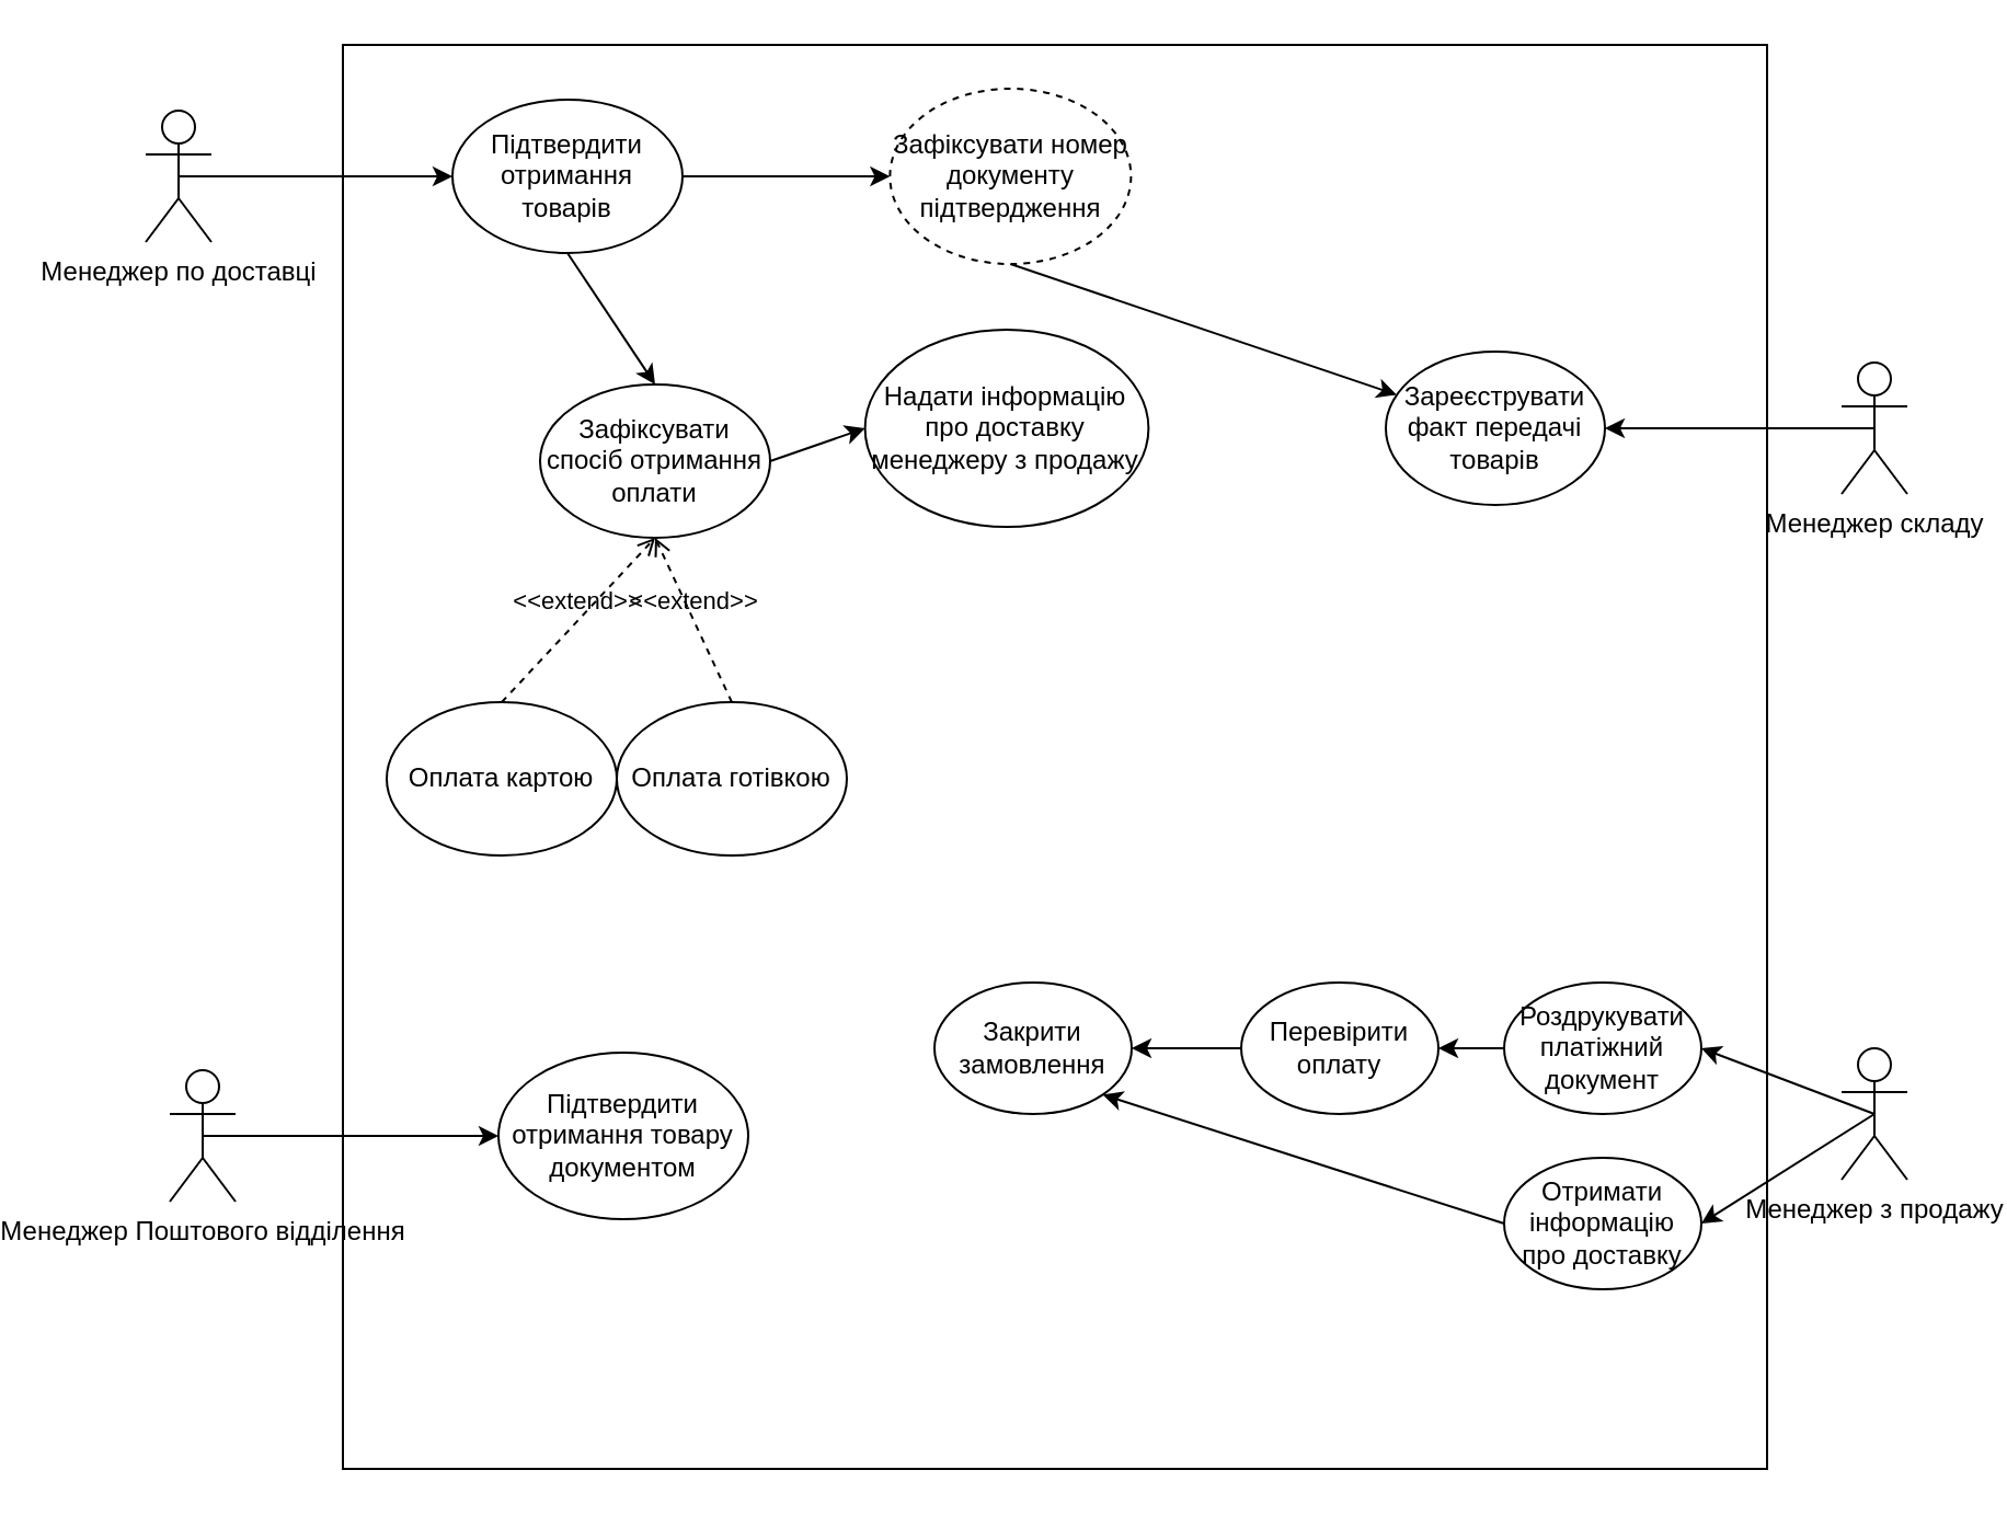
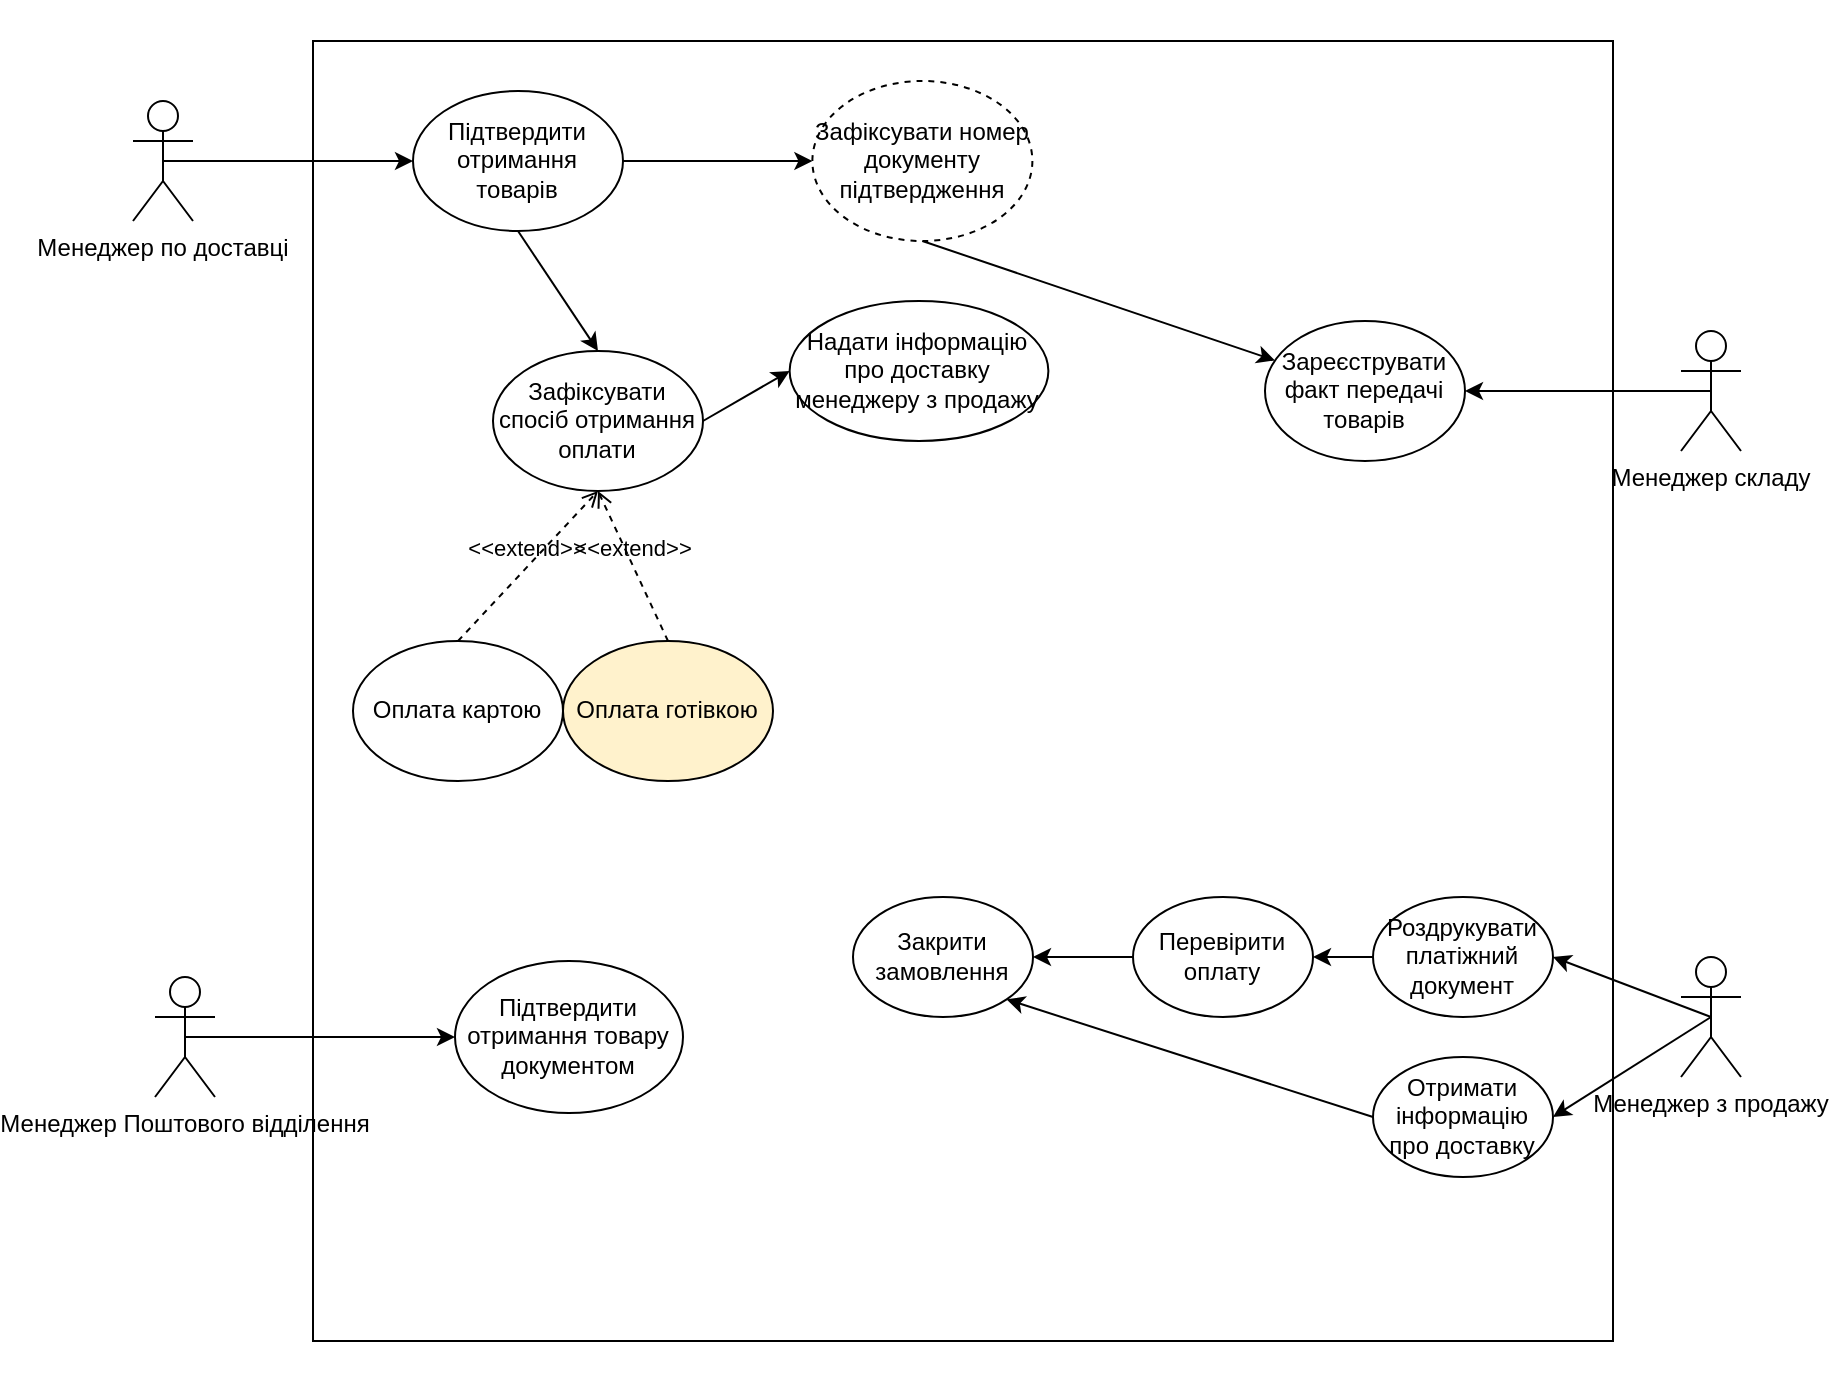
  <mxCell id="0" />
  <mxCell id="1" parent="0" />
  <mxCell id="2" value="" style="html=1;" parent="1" vertex="1"><mxGeometry x="110" y="20" width="650" height="650" as="geometry" /></mxCell>
  <mxCell id="3" style="edgeStyle=none;rounded=0;orthogonalLoop=1;jettySize=auto;html=1;exitX=0.5;exitY=0.5;exitDx=0;exitDy=0;exitPerimeter=0;entryX=0;entryY=0.5;entryDx=0;entryDy=0;" parent="1" source="4" target="10" edge="1"><mxGeometry relative="1" as="geometry"><mxPoint x="785" y="180" as="targetPoint" /></mxGeometry></mxCell>
  <mxCell id="4" value="Менеджер по доставці" style="shape=umlActor;verticalLabelPosition=bottom;verticalAlign=top;html=1;outlineConnect=0;" parent="1" vertex="1"><mxGeometry x="20" y="50" width="30" height="60" as="geometry" /></mxCell>
  <mxCell id="5" style="edgeStyle=orthogonalEdgeStyle;rounded=0;orthogonalLoop=1;jettySize=auto;html=1;exitX=0.5;exitY=0.5;exitDx=0;exitDy=0;exitPerimeter=0;entryX=1;entryY=0.5;entryDx=0;entryDy=0;" parent="1" source="6" target="9" edge="1"><mxGeometry relative="1" as="geometry"><mxPoint x="844" y="245" as="targetPoint" /></mxGeometry></mxCell>
  <mxCell id="6" value="Менеджер складу" style="shape=umlActor;verticalLabelPosition=bottom;verticalAlign=top;html=1;outlineConnect=0;" parent="1" vertex="1"><mxGeometry x="794" y="165" width="30" height="60" as="geometry" /></mxCell>
  <mxCell id="7" style="edgeStyle=none;rounded=0;orthogonalLoop=1;jettySize=auto;html=1;exitX=0.5;exitY=0.5;exitDx=0;exitDy=0;exitPerimeter=0;entryX=1;entryY=0.5;entryDx=0;entryDy=0;" parent="1" source="8" target="28" edge="1"><mxGeometry relative="1" as="geometry"><mxPoint x="834" y="608" as="sourcePoint" /></mxGeometry></mxCell>
  <mxCell id="8" value="Менеджер з продажу" style="shape=umlActor;verticalLabelPosition=bottom;verticalAlign=top;html=1;outlineConnect=0;" parent="1" vertex="1"><mxGeometry x="794" y="478" width="30" height="60" as="geometry" /></mxCell>
  <mxCell id="9" value="Зареєструвати факт передачі товарів" style="ellipse;whiteSpace=wrap;html=1;" parent="1" vertex="1"><mxGeometry x="586" y="160" width="100" height="70" as="geometry" /></mxCell>
  <mxCell id="10" value="Підтвердити отримання товарів" style="ellipse;whiteSpace=wrap;html=1;" parent="1" vertex="1"><mxGeometry x="160" y="45" width="105" height="70" as="geometry" /></mxCell>
  <mxCell id="11" style="edgeStyle=none;rounded=0;orthogonalLoop=1;jettySize=auto;html=1;exitX=1;exitY=0.5;exitDx=0;exitDy=0;entryX=0;entryY=0.5;entryDx=0;entryDy=0;" parent="1" source="13" target="25" edge="1"><mxGeometry relative="1" as="geometry"><mxPoint x="1020" y="560" as="targetPoint" /></mxGeometry></mxCell>
  <mxCell id="12" style="edgeStyle=none;rounded=0;orthogonalLoop=1;jettySize=auto;html=1;exitX=0.5;exitY=1;exitDx=0;exitDy=0;" parent="1" source="19" target="9" edge="1"><mxGeometry relative="1" as="geometry" /></mxCell>
  <mxCell id="13" value="Зафіксувати спосіб отримання оплати" style="ellipse;whiteSpace=wrap;html=1;" parent="1" vertex="1"><mxGeometry x="200" y="175" width="105" height="70" as="geometry" /></mxCell>
- <mxCell id="14" value="Оплата готівкою" style="ellipse;whiteSpace=wrap;html=1;" parent="1" vertex="1"><mxGeometry x="235" y="320" width="105" height="70" as="geometry" /></mxCell>
+ <mxCell id="14" value="Оплата готівкою" style="ellipse;whiteSpace=wrap;html=1;fillColor=#fff2cc;" parent="1" vertex="1"><mxGeometry x="235" y="320" width="105" height="70" as="geometry" /></mxCell>
  <mxCell id="15" value="Оплата картою" style="ellipse;whiteSpace=wrap;html=1;" parent="1" vertex="1"><mxGeometry x="130" y="320" width="105" height="70" as="geometry" /></mxCell>
  <mxCell id="16" style="edgeStyle=none;rounded=0;orthogonalLoop=1;jettySize=auto;html=1;entryX=0;entryY=0.5;entryDx=0;entryDy=0;exitX=0.5;exitY=0.5;exitDx=0;exitDy=0;exitPerimeter=0;" parent="1" source="17" target="18" edge="1"><mxGeometry relative="1" as="geometry" /></mxCell>
  <mxCell id="17" value="Менеджер Поштового відділення" style="shape=umlActor;verticalLabelPosition=bottom;verticalAlign=top;html=1;outlineConnect=0;" parent="1" vertex="1"><mxGeometry x="31" y="488" width="30" height="60" as="geometry" /></mxCell>
  <mxCell id="18" value="Підтвердити отримання товару&lt;br&gt;документом" style="ellipse;whiteSpace=wrap;html=1;" parent="1" vertex="1"><mxGeometry x="181" y="480" width="114" height="76" as="geometry" /></mxCell>
  <mxCell id="19" value="Зафіксувати номер документу&lt;br&gt;підтвердження" style="ellipse;whiteSpace=wrap;html=1;dashed=1;" parent="1" vertex="1"><mxGeometry x="359.69" y="40" width="110" height="80" as="geometry" /></mxCell>
  <mxCell id="20" value="Роздрукувати платіжний документ" style="ellipse;whiteSpace=wrap;html=1;" parent="1" vertex="1"><mxGeometry x="640" y="448" width="90" height="60" as="geometry" /></mxCell>
  <mxCell id="21" style="edgeStyle=none;rounded=0;orthogonalLoop=1;jettySize=auto;html=1;exitX=0;exitY=0.5;exitDx=0;exitDy=0;" parent="1" source="20" target="23" edge="1"><mxGeometry relative="1" as="geometry"><mxPoint x="640" y="478" as="sourcePoint" /></mxGeometry></mxCell>
  <mxCell id="22" style="edgeStyle=none;rounded=0;orthogonalLoop=1;jettySize=auto;html=1;exitX=0;exitY=0.5;exitDx=0;exitDy=0;entryX=1;entryY=0.5;entryDx=0;entryDy=0;" parent="1" source="23" target="24" edge="1"><mxGeometry relative="1" as="geometry"><mxPoint x="489" y="478" as="targetPoint" /></mxGeometry></mxCell>
  <mxCell id="23" value="Перевірити оплату" style="ellipse;whiteSpace=wrap;html=1;" parent="1" vertex="1"><mxGeometry x="520" y="448" width="90" height="60" as="geometry" /></mxCell>
  <mxCell id="24" value="Закрити замовлення" style="ellipse;whiteSpace=wrap;html=1;" parent="1" vertex="1"><mxGeometry x="380" y="448" width="90" height="60" as="geometry" /></mxCell>
- <mxCell id="25" value="Надати інформацію про доставку&lt;br&gt;менеджеру з продажу" style="ellipse;whiteSpace=wrap;html=1;" parent="1" vertex="1"><mxGeometry x="348.31" y="150" width="129.38" height="90" as="geometry" /></mxCell>
+ <mxCell id="25" value="Надати інформацію про доставку&lt;br&gt;менеджеру з продажу" style="ellipse;whiteSpace=wrap;html=1;" parent="1" vertex="1"><mxGeometry x="348.31" y="150" width="129.38" height="70" as="geometry" /></mxCell>
  <mxCell id="26" style="edgeStyle=none;rounded=0;orthogonalLoop=1;jettySize=auto;html=1;exitX=0;exitY=0.5;exitDx=0;exitDy=0;entryX=1;entryY=1;entryDx=0;entryDy=0;" parent="1" source="28" target="24" edge="1"><mxGeometry relative="1" as="geometry" /></mxCell>
  <mxCell id="27" style="edgeStyle=none;rounded=0;orthogonalLoop=1;jettySize=auto;html=1;exitX=0.5;exitY=0.5;exitDx=0;exitDy=0;entryX=1;entryY=0.5;entryDx=0;entryDy=0;exitPerimeter=0;" parent="1" source="8" target="20" edge="1"><mxGeometry relative="1" as="geometry"><mxPoint x="834" y="608" as="sourcePoint" /></mxGeometry></mxCell>
  <mxCell id="28" value="Отримати інформацію про доставку" style="ellipse;whiteSpace=wrap;html=1;" parent="1" vertex="1"><mxGeometry x="640" y="528" width="90" height="60" as="geometry" /></mxCell>
  <mxCell id="29" value="&amp;lt;&amp;lt;extend&amp;gt;&amp;gt;" style="html=1;verticalAlign=bottom;labelBackgroundColor=none;endArrow=open;endFill=0;dashed=1;rounded=0;exitX=0.5;exitY=0;exitDx=0;exitDy=0;entryX=0.5;entryY=1;entryDx=0;entryDy=0;" parent="1" source="15" target="13" edge="1"><mxGeometry width="160" relative="1" as="geometry"><mxPoint x="390" y="280" as="sourcePoint" /><mxPoint x="530" y="220" as="targetPoint" /></mxGeometry></mxCell>
  <mxCell id="30" value="&amp;lt;&amp;lt;extend&amp;gt;&amp;gt;" style="html=1;verticalAlign=bottom;labelBackgroundColor=none;endArrow=open;endFill=0;dashed=1;rounded=0;exitX=0.5;exitY=0;exitDx=0;exitDy=0;entryX=0.5;entryY=1;entryDx=0;entryDy=0;" parent="1" source="14" target="13" edge="1"><mxGeometry width="160" relative="1" as="geometry"><mxPoint x="470" y="350" as="sourcePoint" /><mxPoint x="390" y="420" as="targetPoint" /></mxGeometry></mxCell>
  <mxCell id="31" style="edgeStyle=none;rounded=0;orthogonalLoop=1;jettySize=auto;html=1;exitX=1;exitY=0.5;exitDx=0;exitDy=0;entryX=0;entryY=0.5;entryDx=0;entryDy=0;" parent="1" source="10" target="19" edge="1"><mxGeometry relative="1" as="geometry"><mxPoint x="495" y="300" as="sourcePoint" /><mxPoint x="424.69" y="360" as="targetPoint" /></mxGeometry></mxCell>
  <mxCell id="32" style="edgeStyle=none;rounded=0;orthogonalLoop=1;jettySize=auto;html=1;exitX=0.5;exitY=1;exitDx=0;exitDy=0;entryX=0.5;entryY=0;entryDx=0;entryDy=0;" parent="1" source="10" target="13" edge="1"><mxGeometry relative="1" as="geometry"><mxPoint x="505" y="310" as="sourcePoint" /><mxPoint x="434.69" y="370" as="targetPoint" /></mxGeometry></mxCell>
